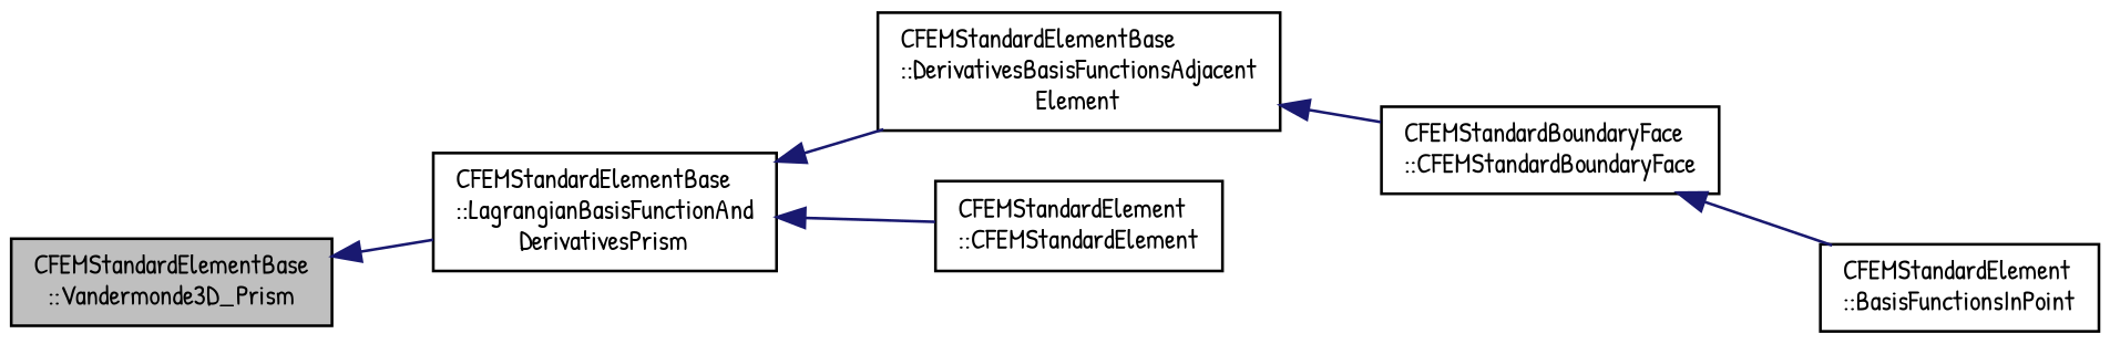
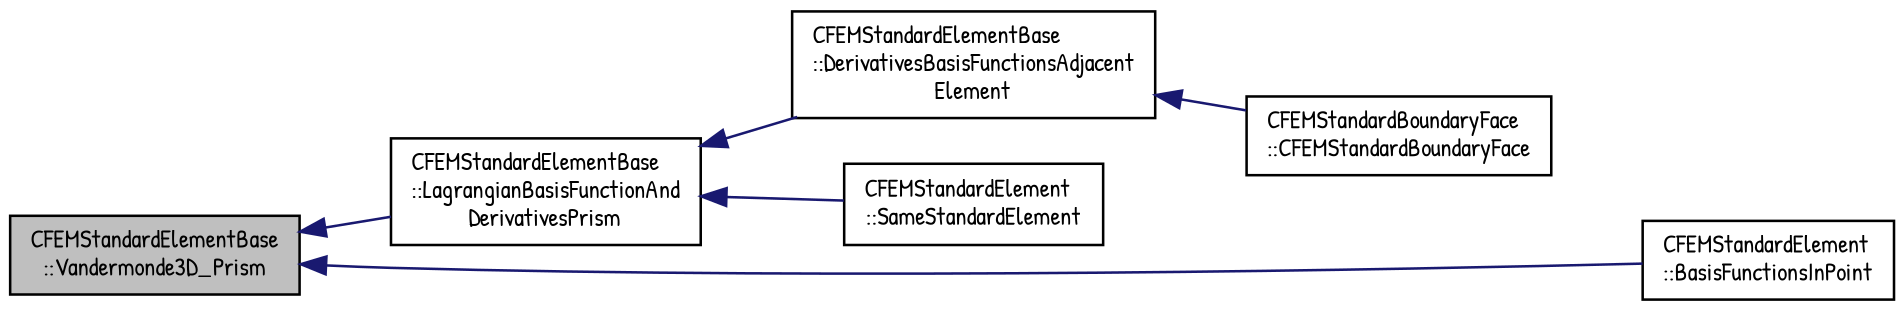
  digraph {
    fontname="Patrick Hand"
    rankdir=LR
    node [color=black fillcolor=white fontname="Patrick Hand" fontsize=10 shape=record style=filled]
    edge [color=midnightblue dir=back fontname="Patrick Hand" fontsize=10 labelfontname=Helvetica labelfontsize=10 style=solid]
    n1 [fillcolor=grey75 fontcolor=black height=0.2 label="CFEMStandardElementBase\l::Vandermonde3D_Prism" width=0.4]
    n2 [height=0.2 label="CFEMStandardElementBase\l::LagrangianBasisFunctionAnd\lDerivativesPrism" width=0.4]
    n3 [height=0.2 label="CFEMStandardElement\l::BasisFunctionsInPoint" width=0.4]
    n4 [height=0.2 label="CFEMStandardElementBase\l::DerivativesBasisFunctionsAdjacent\lElement" width=0.4]
-   n5 [height=0.2 label="CFEMStandardElement\l::CFEMStandardElement" width=0.4]
+   n5 [height=0.2 label="CFEMStandardElement\l::SameStandardElement" width=0.4]
    n6 [height=0.2 label="CFEMStandardBoundaryFace\l::CFEMStandardBoundaryFace" width=0.4]
    n1 -> n2
-   n6 -> n3
+   n1 -> n3
    n2 -> n4
    n2 -> n5
    n4 -> n6
  }
